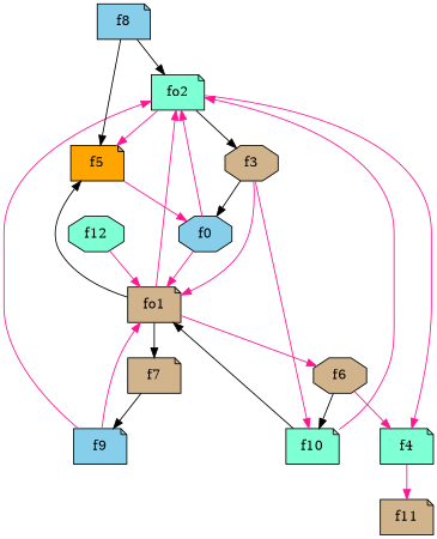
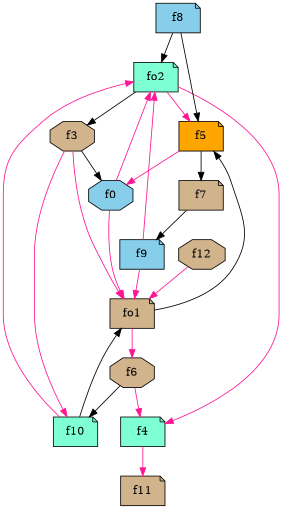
  strict digraph {
    node [fillcolor=tan shape=note style=filled]
    edge [color=deeppink weight=2]
    f4 [fillcolor=aquamarine]
    f11
    n3 [fillcolor=skyblue label=f0 shape=octagon]
    fo1
    fo2 [fillcolor=aquamarine]
    f5 [fillcolor=orange]
    f6 [shape=octagon]
    f7
    f3 [shape=octagon]
    f10 [fillcolor=aquamarine]
    f9 [fillcolor=skyblue]
    f8 [fillcolor=skyblue]
-   f12 [fillcolor=aquamarine shape=octagon]
+   f12 [shape=octagon]
    f4 -> f11
    n3 -> fo1
    n3 -> fo2
-   fo1 -> fo2
    fo1 -> f5 [color=black]
    fo1 -> f6
-   fo1 -> f7 [color=black]
+   f5 -> f7 [color=black]
    fo2 -> f4
    fo2 -> f5
    fo2 -> f3 [color=black]
    f5 -> n3
    f6 -> f4
    f6 -> f10 [color=black]
    f7 -> f9 [color=black]
    f3 -> n3 [color=black]
    f3 -> fo1
    f3 -> f10
    f10 -> fo1 [color=black]
    f10 -> fo2
    f9 -> fo1
    f9 -> fo2
    f8 -> fo2 [color=black]
    f8 -> f5 [color=black]
    f12 -> fo1
  }
